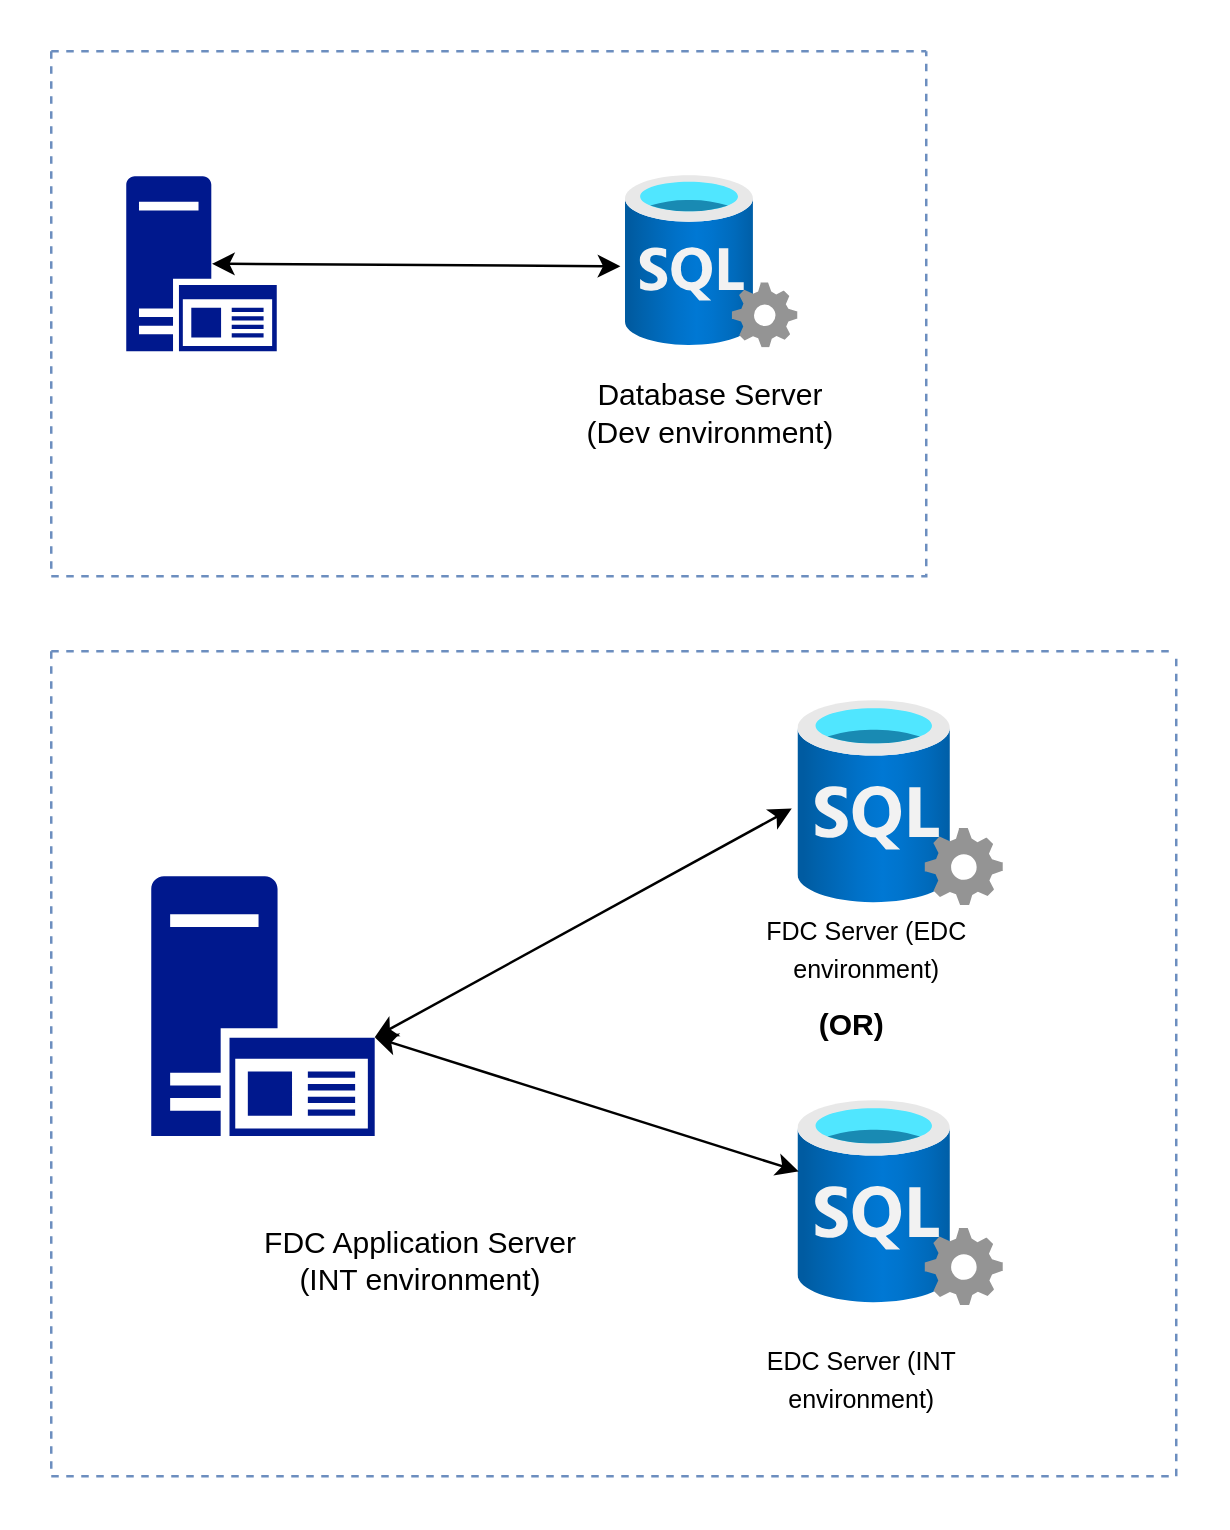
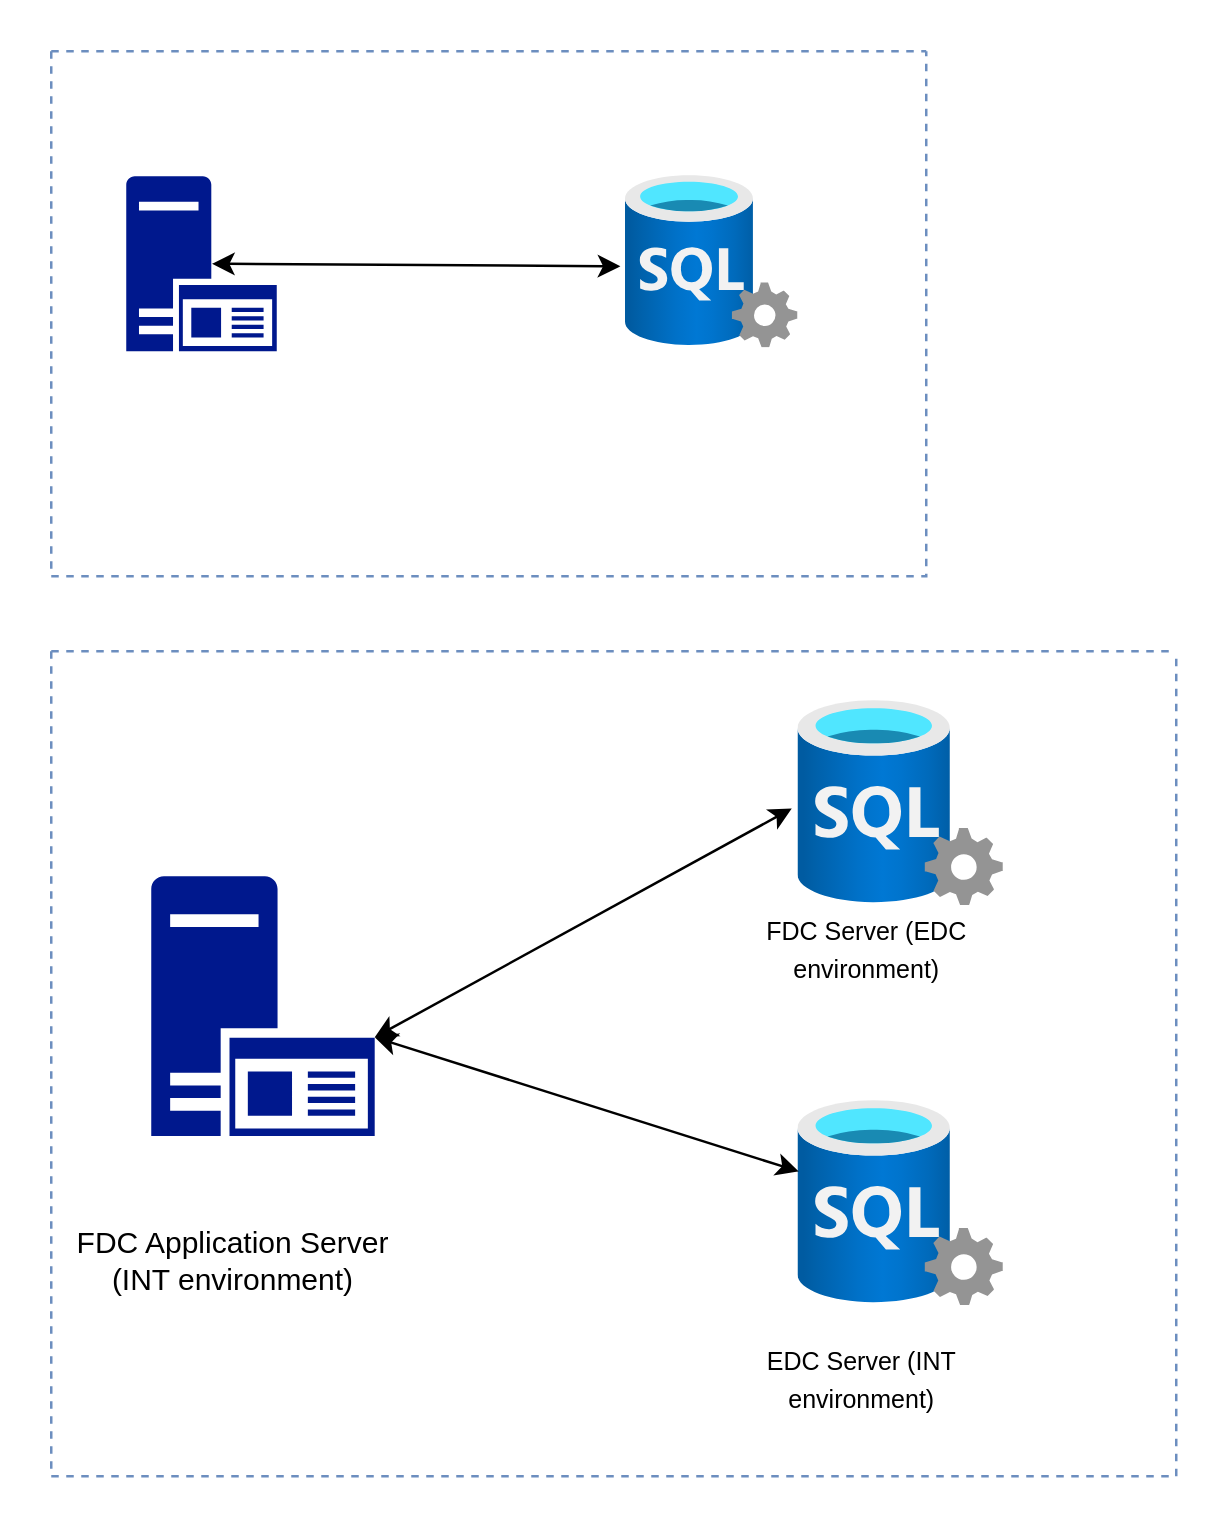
  <mxCell id="0" />
  <mxCell id="1" parent="0" />
  <mxCell id="2" value="" style="group" vertex="1" connectable="0" parent="1"><mxGeometry x="20" y="20" width="350" height="210" as="geometry" /></mxCell>
  <mxCell id="3" value="" style="swimlane;startSize=0;dashed=1;fillColor=#dae8fc;strokeColor=#6c8ebf;" vertex="1" parent="2"><mxGeometry width="350" height="210" as="geometry"><mxRectangle width="50" height="40" as="alternateBounds" /></mxGeometry></mxCell>
  <mxCell id="4" value="" style="group" vertex="1" connectable="0" parent="2"><mxGeometry x="5.1" y="50" width="313.9" height="110" as="geometry" /></mxCell>
  <mxCell id="5" value="" style="sketch=0;aspect=fixed;pointerEvents=1;shadow=0;dashed=0;html=1;strokeColor=none;labelPosition=center;verticalLabelPosition=bottom;verticalAlign=top;align=center;fillColor=#00188D;shape=mxgraph.mscae.enterprise.application_server2" vertex="1" parent="4"><mxGeometry x="24.9" width="60.2" height="70" as="geometry" /></mxCell>
  <mxCell id="6" value="" style="aspect=fixed;html=1;points=[];align=center;image;fontSize=12;image=img/lib/azure2/databases/SQL_Server.svg;" vertex="1" parent="4"><mxGeometry x="224.9" width="69" height="69" as="geometry" /></mxCell>
- <mxCell id="7" value="Database Server (Dev environment)" style="text;html=1;strokeColor=none;fillColor=none;align=center;verticalAlign=middle;whiteSpace=wrap;rounded=0;" vertex="1" parent="4"><mxGeometry x="203.9" y="80" width="110" height="30" as="geometry" /></mxCell>
  <mxCell id="8" value="" style="endArrow=classic;startArrow=classic;html=1;rounded=0;entryX=-0.034;entryY=0.522;entryDx=0;entryDy=0;entryPerimeter=0;exitX=0.57;exitY=0.5;exitDx=0;exitDy=0;exitPerimeter=0;" edge="1" parent="4" source="5" target="6"><mxGeometry width="50" height="50" relative="1" as="geometry"><mxPoint x="160" y="150" as="sourcePoint" /><mxPoint x="240" y="150" as="targetPoint" /></mxGeometry></mxCell>
  <mxCell id="9" value="" style="swimlane;startSize=0;dashed=1;fillColor=#dae8fc;strokeColor=#6c8ebf;container=0;" vertex="1" parent="1"><mxGeometry x="20" y="260" width="450" height="330" as="geometry"><mxRectangle width="50" height="40" as="alternateBounds" /></mxGeometry></mxCell>
  <mxCell id="10" value="" style="aspect=fixed;html=1;points=[];align=center;image;fontSize=12;image=img/lib/azure2/databases/SQL_Server.svg;" vertex="1" parent="9"><mxGeometry x="299.003" y="20.004" width="82.143" height="82.143" as="geometry" /></mxCell>
  <mxCell id="11" value="&lt;font style=&quot;font-size: 10px;&quot;&gt;FDC Server (EDC environment)&lt;/font&gt;" style="text;html=1;strokeColor=none;fillColor=none;align=center;verticalAlign=middle;whiteSpace=wrap;rounded=0;" vertex="1" parent="9"><mxGeometry x="262.74" y="107.14" width="127.26" height="22.86" as="geometry" /></mxCell>
  <mxCell id="12" value="" style="aspect=fixed;html=1;points=[];align=center;image;fontSize=12;image=img/lib/azure2/databases/SQL_Server.svg;" vertex="1" parent="9"><mxGeometry x="299.003" y="180.004" width="82.143" height="82.143" as="geometry" /></mxCell>
  <mxCell id="13" value="&lt;font style=&quot;font-size: 10px;&quot;&gt;EDC Server (INT environment)&lt;/font&gt;" style="text;html=1;strokeColor=none;fillColor=none;align=center;verticalAlign=middle;whiteSpace=wrap;rounded=0;" vertex="1" parent="9"><mxGeometry x="261.44" y="280" width="127.26" height="22.86" as="geometry" /></mxCell>
  <mxCell id="14" value="" style="sketch=0;aspect=fixed;pointerEvents=1;shadow=0;dashed=0;html=1;strokeColor=none;labelPosition=center;verticalLabelPosition=bottom;verticalAlign=top;align=center;fillColor=#00188D;shape=mxgraph.mscae.enterprise.application_server2" vertex="1" parent="9"><mxGeometry x="40" y="90" width="89.38" height="103.93" as="geometry" /></mxCell>
  <mxCell id="15" value="" style="endArrow=classic;startArrow=classic;html=1;rounded=0;entryX=-0.034;entryY=0.522;entryDx=0;entryDy=0;entryPerimeter=0;exitX=1;exitY=0.62;exitDx=0;exitDy=0;exitPerimeter=0;" edge="1" parent="9" source="14" target="10"><mxGeometry width="50" height="50" relative="1" as="geometry"><mxPoint x="207.554" y="248.095" as="sourcePoint" /><mxPoint x="308.126" y="248.095" as="targetPoint" /></mxGeometry></mxCell>
- <mxCell id="16" value="FDC Application Server (INT environment)" style="text;html=1;strokeColor=none;fillColor=none;align=center;verticalAlign=middle;whiteSpace=wrap;rounded=0;" vertex="1" parent="9"><mxGeometry x="79.401" y="226.432" width="138.286" height="35.714" as="geometry" /></mxCell>
+ <mxCell id="16" value="FDC Application Server (INT environment)" style="text;html=1;strokeColor=none;fillColor=none;align=center;verticalAlign=middle;whiteSpace=wrap;rounded=0;" vertex="1" parent="9"><mxGeometry x="4.401" y="226.432" width="138.286" height="35.714" as="geometry" /></mxCell>
  <mxCell id="17" value="" style="endArrow=classic;startArrow=classic;html=1;rounded=0;exitX=1;exitY=0.62;exitDx=0;exitDy=0;exitPerimeter=0;" edge="1" parent="9" source="14" target="12"><mxGeometry width="50" height="50" relative="1" as="geometry"><mxPoint x="200" y="240" as="sourcePoint" /><mxPoint x="337" y="138.64" as="targetPoint" /></mxGeometry></mxCell>
- <mxCell id="18" value="&lt;b&gt;(OR)&lt;/b&gt;" style="text;html=1;align=center;verticalAlign=middle;resizable=0;points=[];autosize=1;strokeColor=none;fillColor=none;" vertex="1" parent="1"><mxGeometry x="315" y="395" width="50" height="30" as="geometry" /></mxCell>
